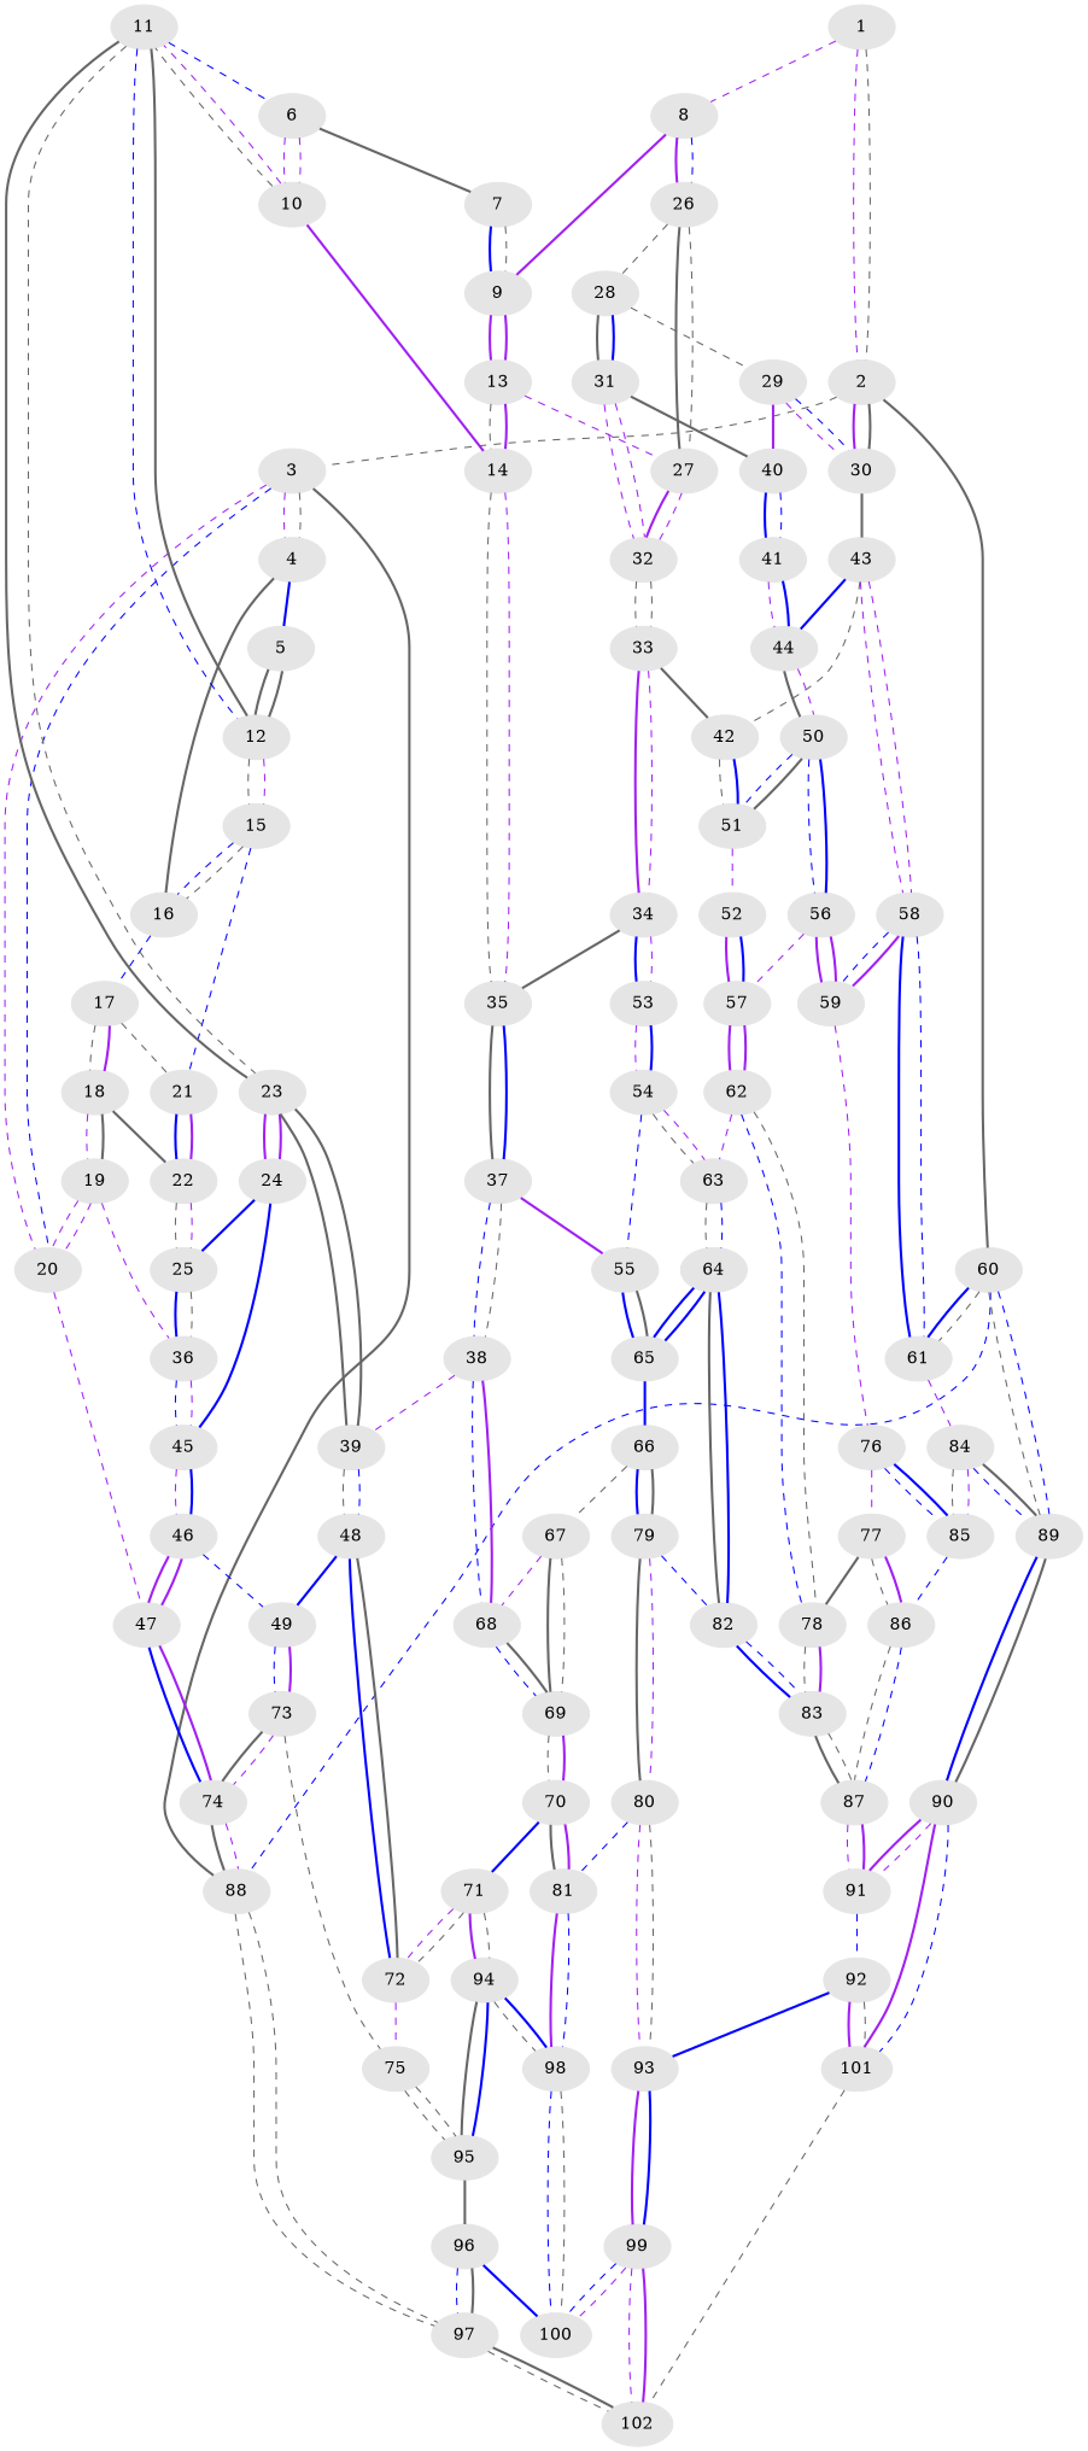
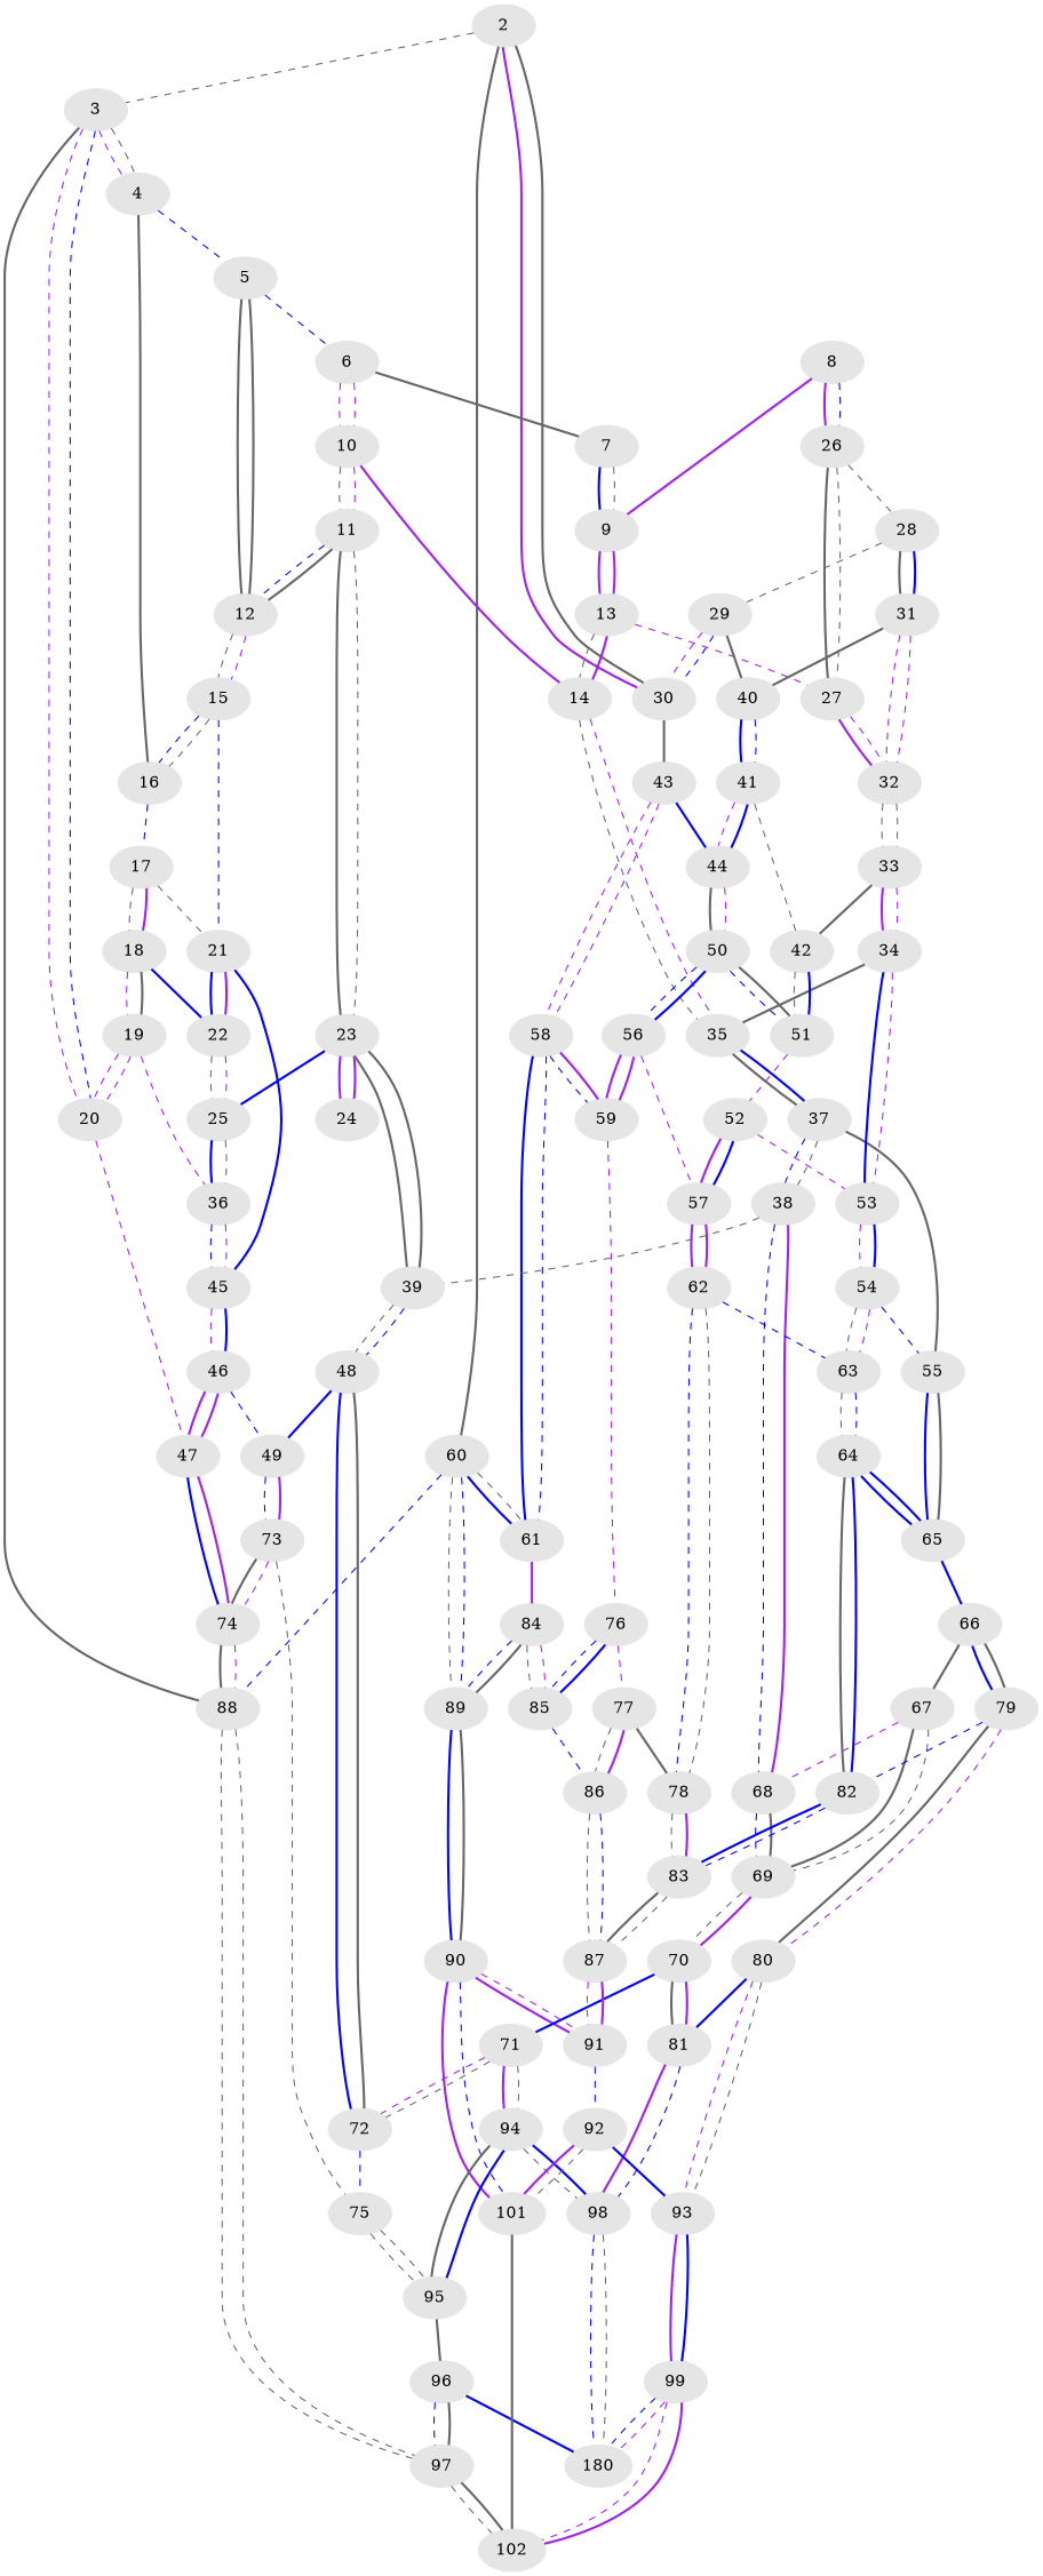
  graph {
    fontname="DejaVu Serif"
    node [color=gray90 fontname="DejaVu Serif" style=filled]
    edge [color=gray40 fontname="DejaVu Serif" style=dashed]
-   1
    2
    8
    3
    30
    60
    9
    26
    4
    20
    88
    43
    61
    89
    5
    16
    47
    97
    6
    12
    17
    7
    10
    15
    11
    14
    13
    27
    28
    23
    35
    24
    39
    21
    32
    37
    22
    18
    19
    36
    25
    45
    74
    48
    46
    29
    31
    33
    40
    41
    44
    58
    34
    42
    53
    51
    54
    38
    55
    68
    65
    69
    49
    72
    50
    52
    59
    56
    73
    75
    57
    62
    63
    64
    66
    76
    78
    84
    77
    85
    90
    83
    82
    67
    79
    80
    70
    71
    81
    94
    98
    95
    96
    86
    87
    93
    99
-   100
+   100 [label=180]
    91
    92
    102
    101
-   1 -- 2 [color=purple]
-   1 -- 2
-   1 -- 8 [color=purple]
    2 -- 3
    2 -- 30 [color=purple style=bold]
    2 -- 30 [style=bold]
    2 -- 60 [style=bold]
    8 -- 9 [color=purple style=bold]
    8 -- 26 [color=purple style=bold]
    8 -- 26 [color=blue]
    3 -- 4 [color=purple]
    3 -- 4
    3 -- 20 [color=purple]
    3 -- 20 [color=blue]
    3 -- 88 [style=bold]
    30 -- 43 [style=bold]
    60 -- 88 [color=blue]
    60 -- 61 [color=blue style=bold]
    60 -- 61
    60 -- 89
    60 -- 89 [color=blue]
    9 -- 13 [color=purple style=bold]
    9 -- 13 [color=purple style=bold]
    26 -- 27 [style=bold]
    26 -- 27
    26 -- 28
-   4 -- 5 [color=blue style=bold]
+   4 -- 5 [color=blue]
    4 -- 16 [style=bold]
    20 -- 47 [color=purple]
    88 -- 97
    88 -- 97
    43 -- 44 [color=blue style=bold]
    43 -- 58 [color=purple]
    43 -- 58 [color=purple]
-   61 -- 84 [color=purple]
+   61 -- 84 [color=purple style=bold]
    89 -- 90 [color=blue style=bold]
    89 -- 90 [style=bold]
-   11 -- 6 [color=blue]
+   5 -- 6 [color=blue]
    5 -- 12 [style=bold]
    5 -- 12 [style=bold]
    16 -- 17 [color=blue]
    47 -- 74 [color=blue style=bold]
    47 -- 74 [color=purple style=bold]
    97 -- 102
    97 -- 102 [style=bold]
    6 -- 7 [style=bold]
    6 -- 10 [color=purple]
    6 -- 10 [color=purple]
    12 -- 15
    12 -- 15 [color=purple]
    17 -- 21
    17 -- 18
    17 -- 18 [color=purple style=bold]
    7 -- 9 [color=blue style=bold]
    7 -- 9
    10 -- 11
    10 -- 11 [color=purple]
    10 -- 14 [color=purple style=bold]
    15 -- 16 [color=blue]
    15 -- 16
    15 -- 21 [color=blue]
    11 -- 12 [color=blue]
    11 -- 12 [style=bold]
    11 -- 23 [style=bold]
    11 -- 23
    14 -- 35
    14 -- 35 [color=purple]
    13 -- 14
    13 -- 14 [color=purple style=bold]
    13 -- 27 [color=purple]
    27 -- 32 [color=purple style=bold]
    27 -- 32 [color=purple]
    28 -- 29
    28 -- 31 [style=bold]
    28 -- 31 [color=blue style=bold]
    23 -- 24 [color=purple style=bold]
    23 -- 24 [color=purple style=bold]
    23 -- 39 [style=bold]
    23 -- 39 [style=bold]
    35 -- 37 [style=bold]
    35 -- 37 [color=blue style=bold]
-   24 -- 25 [color=blue style=bold]
-   24 -- 45 [color=blue style=bold]
+   23 -- 25 [color=blue style=bold]
+   21 -- 45 [color=blue style=bold]
    39 -- 48
    39 -- 48 [color=blue]
    21 -- 22 [color=blue style=bold]
    21 -- 22 [color=purple style=bold]
    32 -- 33
    32 -- 33
    37 -- 38 [color=blue]
    37 -- 38
-   37 -- 55 [color=purple style=bold]
+   37 -- 55 [style=bold]
    22 -- 25
    22 -- 25 [color=purple]
-   18 -- 22 [style=bold]
+   18 -- 22 [color=blue style=bold]
    18 -- 19 [color=purple]
    18 -- 19 [style=bold]
    19 -- 20 [color=purple]
    19 -- 20 [color=purple]
    19 -- 36 [color=purple]
    36 -- 45 [color=blue]
    36 -- 45 [color=purple]
    25 -- 36 [color=blue style=bold]
    25 -- 36
    45 -- 46 [color=purple]
    45 -- 46 [color=blue style=bold]
    74 -- 88 [style=bold]
    74 -- 88 [color=purple]
    48 -- 49 [color=blue style=bold]
    48 -- 72 [color=blue style=bold]
    48 -- 72 [style=bold]
    46 -- 47 [color=purple style=bold]
    46 -- 47 [color=purple style=bold]
    46 -- 49 [color=blue]
    29 -- 30 [color=purple]
    29 -- 30 [color=blue]
-   29 -- 40 [color=purple style=bold]
+   29 -- 40 [style=bold]
    31 -- 32 [color=purple]
    31 -- 32 [color=purple]
    31 -- 40 [style=bold]
    33 -- 34 [color=purple style=bold]
    33 -- 34 [color=purple]
    33 -- 42 [style=bold]
    40 -- 41 [color=blue style=bold]
    40 -- 41 [color=blue]
    41 -- 44 [color=purple]
    41 -- 44 [color=blue style=bold]
-   43 -- 42
+   41 -- 42
    44 -- 50 [style=bold]
    44 -- 50 [color=purple]
    58 -- 61 [color=blue style=bold]
    58 -- 61 [color=blue]
    58 -- 59 [color=blue]
    58 -- 59 [color=purple style=bold]
    34 -- 35 [style=bold]
    34 -- 53 [color=blue style=bold]
    34 -- 53 [color=purple]
    42 -- 51
    42 -- 51 [color=blue style=bold]
    53 -- 54 [color=purple]
    53 -- 54 [color=blue style=bold]
    51 -- 52 [color=purple]
    54 -- 55 [color=blue]
    54 -- 63
    54 -- 63 [color=purple]
-   38 -- 39 [color=purple]
+   38 -- 39
    38 -- 68 [color=blue]
    38 -- 68 [color=purple style=bold]
    55 -- 65 [color=blue style=bold]
    55 -- 65 [style=bold]
    68 -- 69 [color=blue]
    68 -- 69 [style=bold]
    65 -- 66 [color=blue style=bold]
    69 -- 70
    69 -- 70 [color=purple style=bold]
    49 -- 73 [color=blue]
    49 -- 73 [color=purple style=bold]
-   72 -- 75 [color=purple]
+   72 -- 75 [color=blue]
    50 -- 51 [color=blue]
    50 -- 51 [style=bold]
    50 -- 56 [color=blue]
    50 -- 56 [color=blue style=bold]
+   52 -- 53 [color=purple]
    52 -- 57 [color=purple style=bold]
    52 -- 57 [color=blue style=bold]
    59 -- 76 [color=purple]
    56 -- 59 [color=purple style=bold]
    56 -- 59 [color=purple style=bold]
    56 -- 57 [color=purple]
    73 -- 74 [style=bold]
    73 -- 74 [color=purple]
    73 -- 75
    75 -- 95
    75 -- 95
    57 -- 62 [color=purple style=bold]
    57 -- 62 [color=purple style=bold]
-   62 -- 63 [color=purple]
+   62 -- 63 [color=blue]
    62 -- 78 [color=blue]
    62 -- 78
    63 -- 64
    63 -- 64 [color=blue]
    64 -- 65 [color=blue style=bold]
    64 -- 65 [color=blue style=bold]
    64 -- 82 [style=bold]
    64 -- 82 [color=blue style=bold]
-   66 -- 67
+   66 -- 67 [style=bold]
    66 -- 79 [color=blue style=bold]
    66 -- 79 [style=bold]
    76 -- 77 [color=purple]
    76 -- 85 [color=blue]
    76 -- 85 [color=blue style=bold]
    78 -- 83
    78 -- 83 [color=purple style=bold]
    84 -- 89 [color=blue]
    84 -- 89 [style=bold]
    84 -- 85
    84 -- 85 [color=purple]
    77 -- 78 [style=bold]
    77 -- 86
    77 -- 86 [color=purple style=bold]
    85 -- 86 [color=blue]
    90 -- 91 [color=purple style=bold]
    90 -- 91 [color=purple]
    90 -- 101 [color=purple style=bold]
    90 -- 101 [color=blue]
    83 -- 87 [style=bold]
    83 -- 87
    82 -- 83 [color=blue style=bold]
    82 -- 83 [color=blue]
    67 -- 68 [color=purple]
    67 -- 69 [style=bold]
    67 -- 69
    79 -- 82 [color=blue]
    79 -- 80 [style=bold]
    79 -- 80 [color=purple]
-   80 -- 81 [color=blue]
+   80 -- 81 [color=blue style=bold]
    80 -- 93 [color=purple]
    80 -- 93
    70 -- 71 [color=blue style=bold]
    70 -- 81 [style=bold]
    70 -- 81 [color=purple style=bold]
    71 -- 72 [color=purple]
    71 -- 72
    71 -- 94 [color=purple style=bold]
    71 -- 94
    81 -- 98 [color=purple style=bold]
    81 -- 98 [color=blue]
    94 -- 98
    94 -- 98 [color=blue style=bold]
    94 -- 95 [style=bold]
    94 -- 95 [color=blue style=bold]
    98 -- 100 [color=blue]
    98 -- 100
    95 -- 96 [style=bold]
    96 -- 97 [color=blue]
    96 -- 97 [style=bold]
    96 -- 100 [color=blue style=bold]
    86 -- 87
    86 -- 87 [color=blue]
    87 -- 91 [color=purple]
    87 -- 91 [color=purple style=bold]
    93 -- 99 [color=purple style=bold]
    93 -- 99 [color=blue style=bold]
    99 -- 100 [color=blue]
    99 -- 100 [color=purple]
    99 -- 102 [color=purple]
    99 -- 102 [color=purple style=bold]
    91 -- 92 [color=blue]
    92 -- 93 [color=blue style=bold]
    92 -- 101 [color=purple style=bold]
    92 -- 101
-   101 -- 102
+   101 -- 102 [style=bold]
  }
